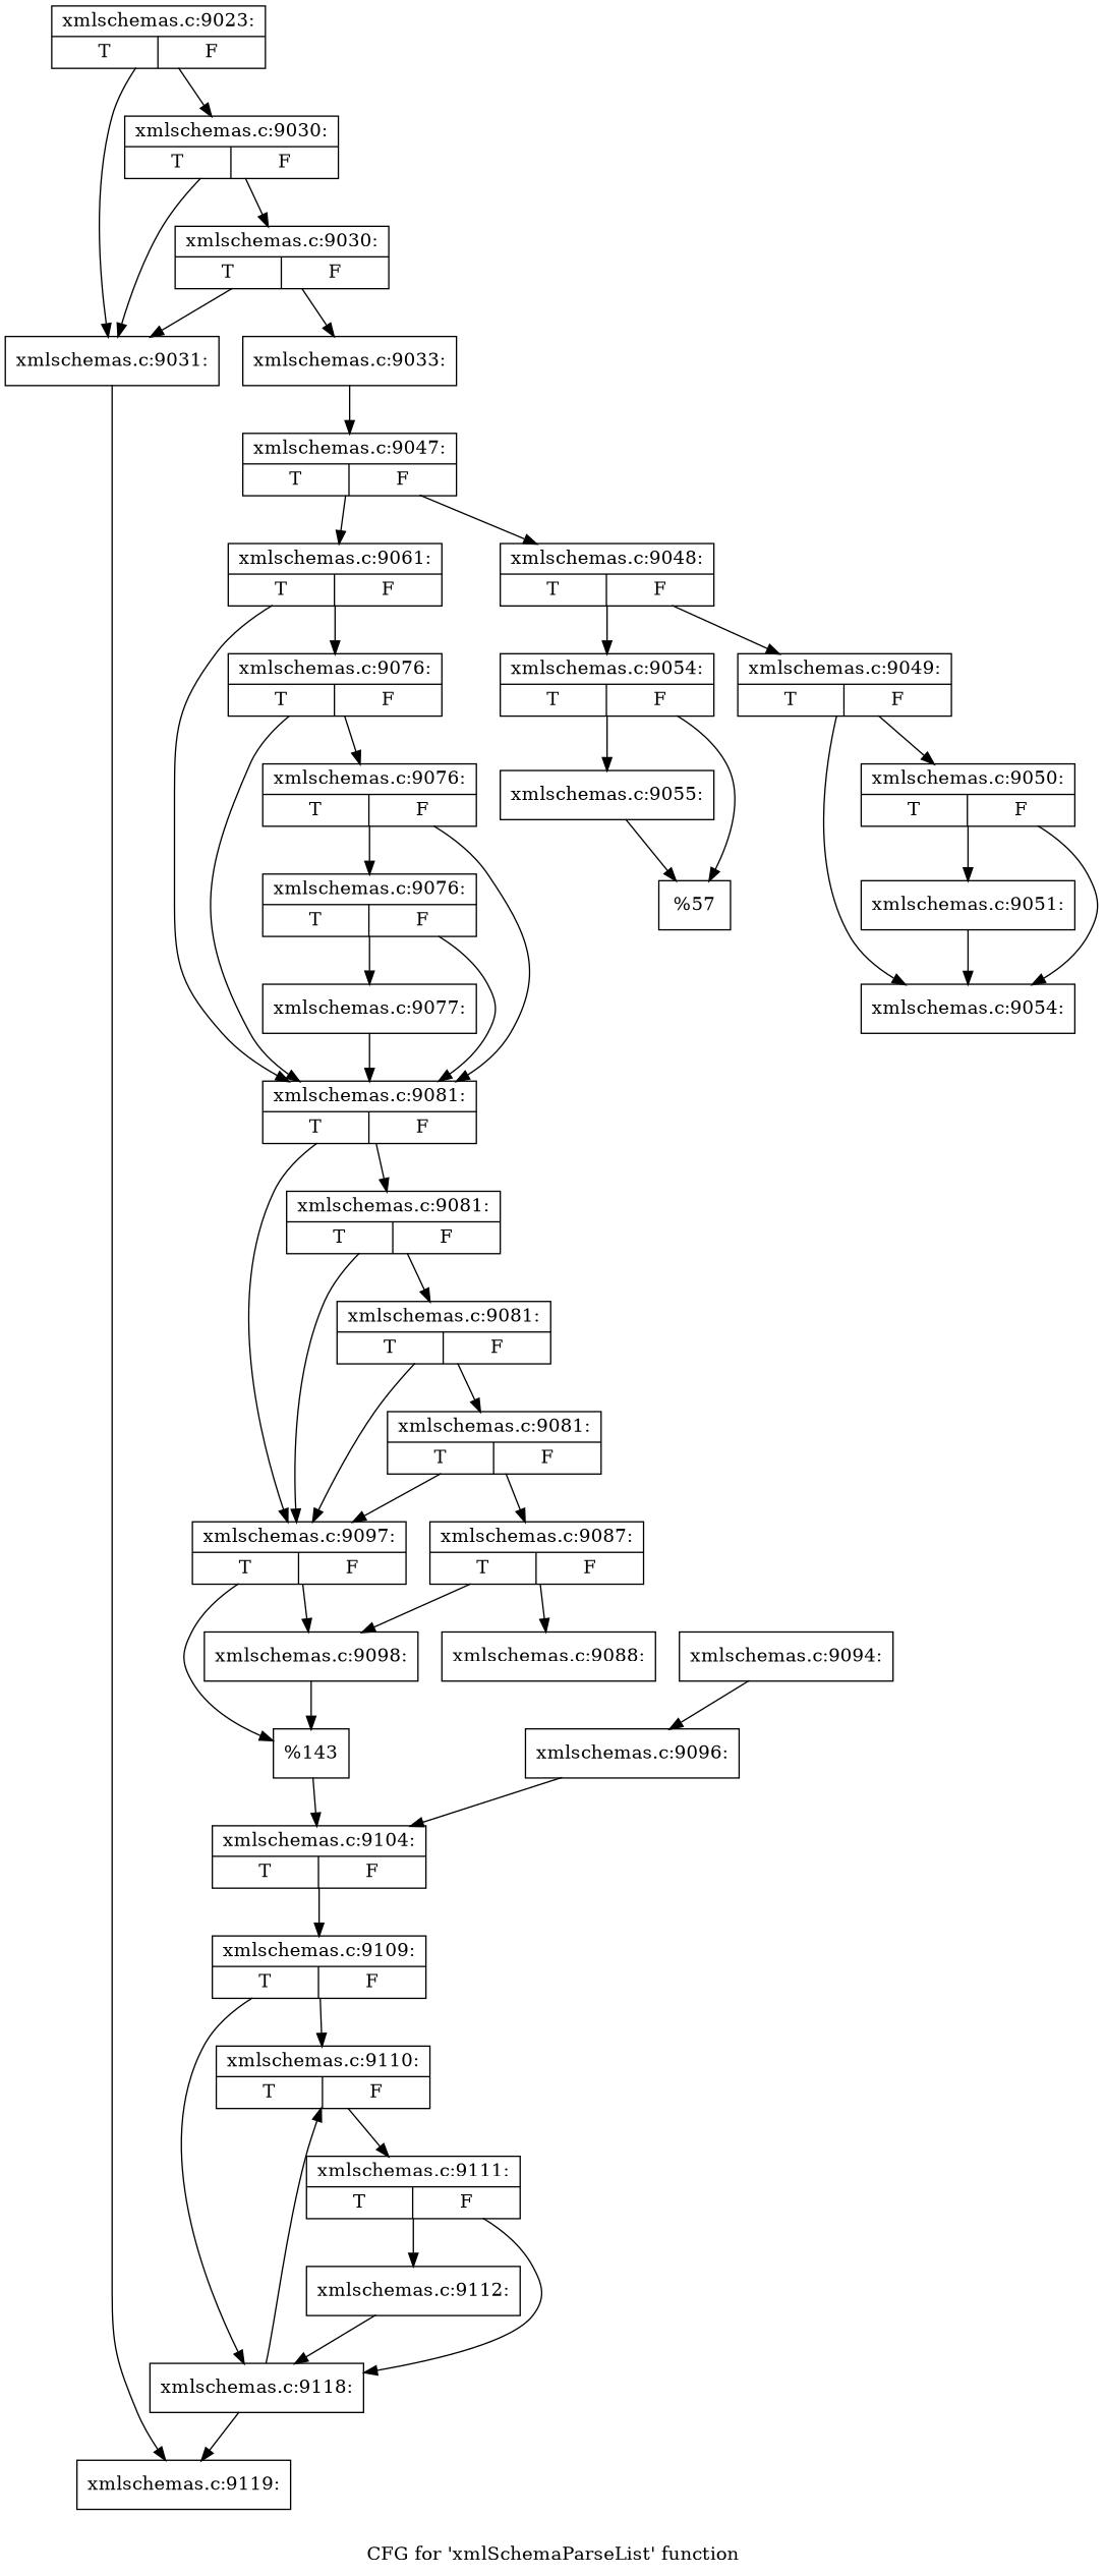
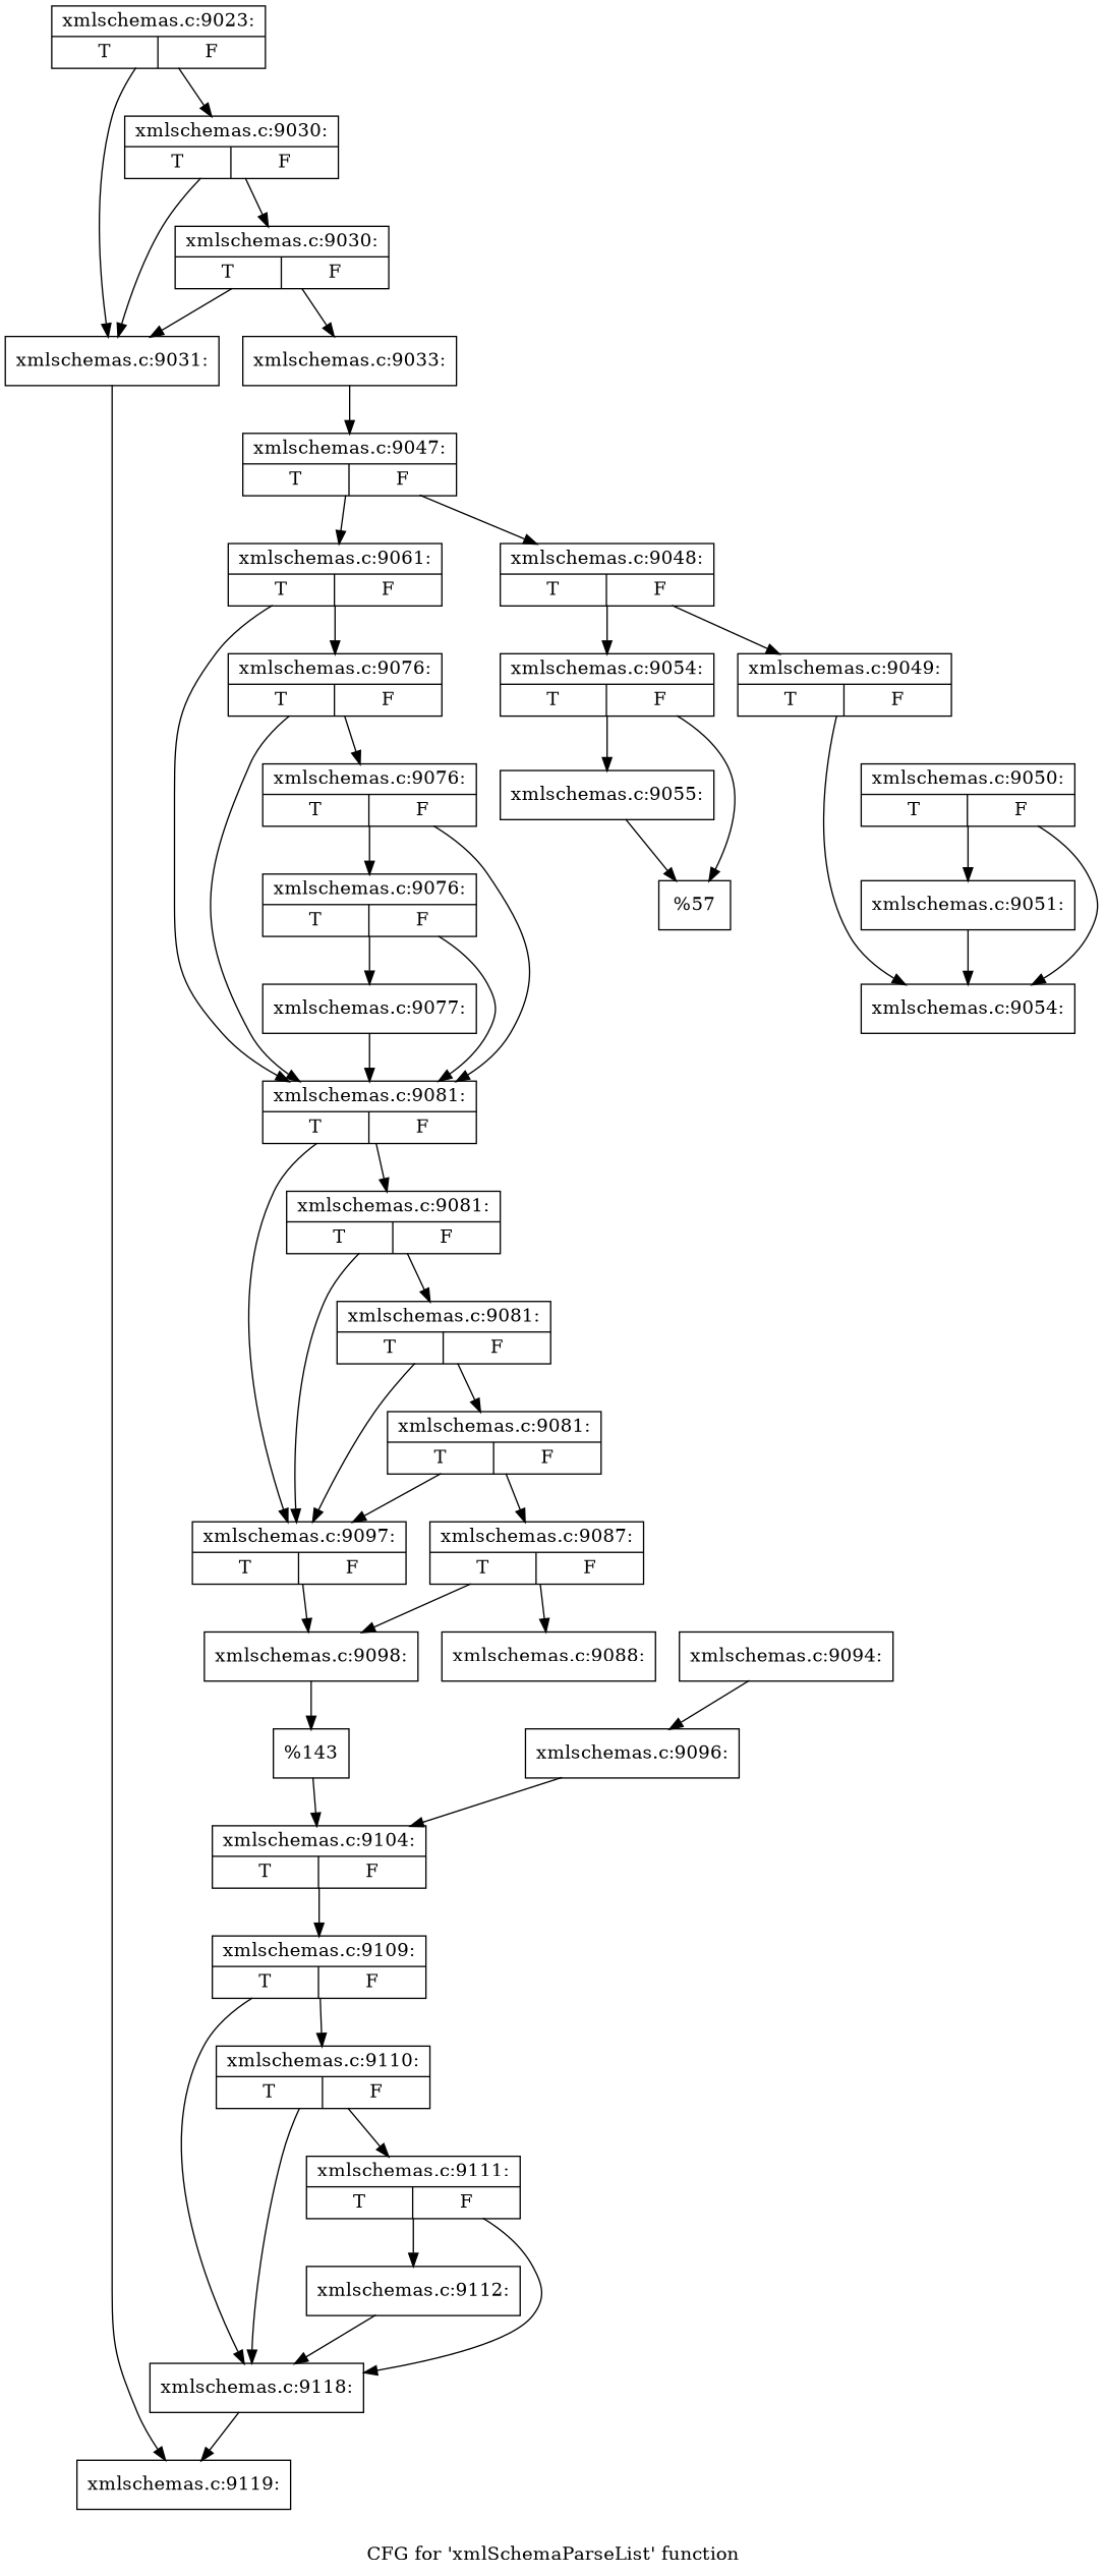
  digraph {
    label="CFG for 'xmlSchemaParseList' function"
    node [shape=record]
    n1 [label="{xmlschemas.c:9023:|{<s0>T|<s1>F}}"]
    n2 [label="{xmlschemas.c:9031:}"]
    n3 [label="{xmlschemas.c:9030:|{<s0>T|<s1>F}}"]
    n4 [label="{xmlschemas.c:9119:}"]
    n5 [label="{xmlschemas.c:9030:|{<s0>T|<s1>F}}"]
    n6 [label="{xmlschemas.c:9033:}"]
    n7 [label="{xmlschemas.c:9047:|{<s0>T|<s1>F}}"]
    n8 [label="{xmlschemas.c:9048:|{<s0>T|<s1>F}}"]
    n9 [label="{xmlschemas.c:9061:|{<s0>T|<s1>F}}"]
    n10 [label="{xmlschemas.c:9049:|{<s0>T|<s1>F}}"]
    n11 [label="{xmlschemas.c:9054:|{<s0>T|<s1>F}}"]
    n12 [label="{xmlschemas.c:9076:|{<s0>T|<s1>F}}"]
    n13 [label="{xmlschemas.c:9081:|{<s0>T|<s1>F}}"]
    n14 [label="{xmlschemas.c:9054:}"]
    n15 [label="{xmlschemas.c:9050:|{<s0>T|<s1>F}}"]
    n16 [label="{xmlschemas.c:9055:}"]
    n17 [label="{%57}"]
    n18 [label="{xmlschemas.c:9076:|{<s0>T|<s1>F}}"]
    n19 [label="{xmlschemas.c:9081:|{<s0>T|<s1>F}}"]
    n20 [label="{xmlschemas.c:9097:|{<s0>T|<s1>F}}"]
    n21 [label="{xmlschemas.c:9051:}"]
    n22 [label="{xmlschemas.c:9076:|{<s0>T|<s1>F}}"]
    n23 [label="{xmlschemas.c:9081:|{<s0>T|<s1>F}}"]
    n24 [label="{xmlschemas.c:9098:}"]
    n25 [label="{%143}"]
    n26 [label="{xmlschemas.c:9077:}"]
    n27 [label="{xmlschemas.c:9081:|{<s0>T|<s1>F}}"]
    n28 [label="{xmlschemas.c:9104:|{<s0>T|<s1>F}}"]
    n29 [label="{xmlschemas.c:9087:|{<s0>T|<s1>F}}"]
    n30 [label="{xmlschemas.c:9088:}"]
    n31 [label="{xmlschemas.c:9094:}"]
    n32 [label="{xmlschemas.c:9096:}"]
    n33 [label="{xmlschemas.c:9109:|{<s0>T|<s1>F}}"]
    n34 [label="{xmlschemas.c:9110:|{<s0>T|<s1>F}}"]
    n35 [label="{xmlschemas.c:9118:}"]
    n36 [label="{xmlschemas.c:9111:|{<s0>T|<s1>F}}"]
    n37 [label="{xmlschemas.c:9112:}"]
    n1 -> n2
    n1 -> n3
    n2 -> n4
    n3 -> n2
    n3 -> n5
    n5 -> n2
    n5 -> n6
    n6 -> n7
    n7 -> n8
    n7 -> n9
    n8 -> n10
    n8 -> n11
    n9 -> n12
    n9 -> n13
    n10 -> n14
-   n10 -> n15
    n11 -> n16
    n11 -> n17
    n12 -> n13
    n12 -> n18
    n13 -> n19
    n13 -> n20
    n15 -> n14
    n15 -> n21
    n16 -> n17
    n18 -> n13
    n18 -> n22
    n19 -> n20
    n19 -> n23
    n20 -> n24
-   n20 -> n25
    n21 -> n14
    n22 -> n13
    n22 -> n26
    n23 -> n20
    n23 -> n27
    n24 -> n25
    n25 -> n28
    n26 -> n13
    n27 -> n20
    n27 -> n29
    n28 -> n33
    n29 -> n24
    n29 -> n30
    n31 -> n32
    n32 -> n28
    n33 -> n34
    n33 -> n35
-   n35 -> n34
+   n34 -> n35
    n34 -> n36
    n35 -> n4
    n36 -> n35
    n36 -> n37
    n37 -> n35
  }
